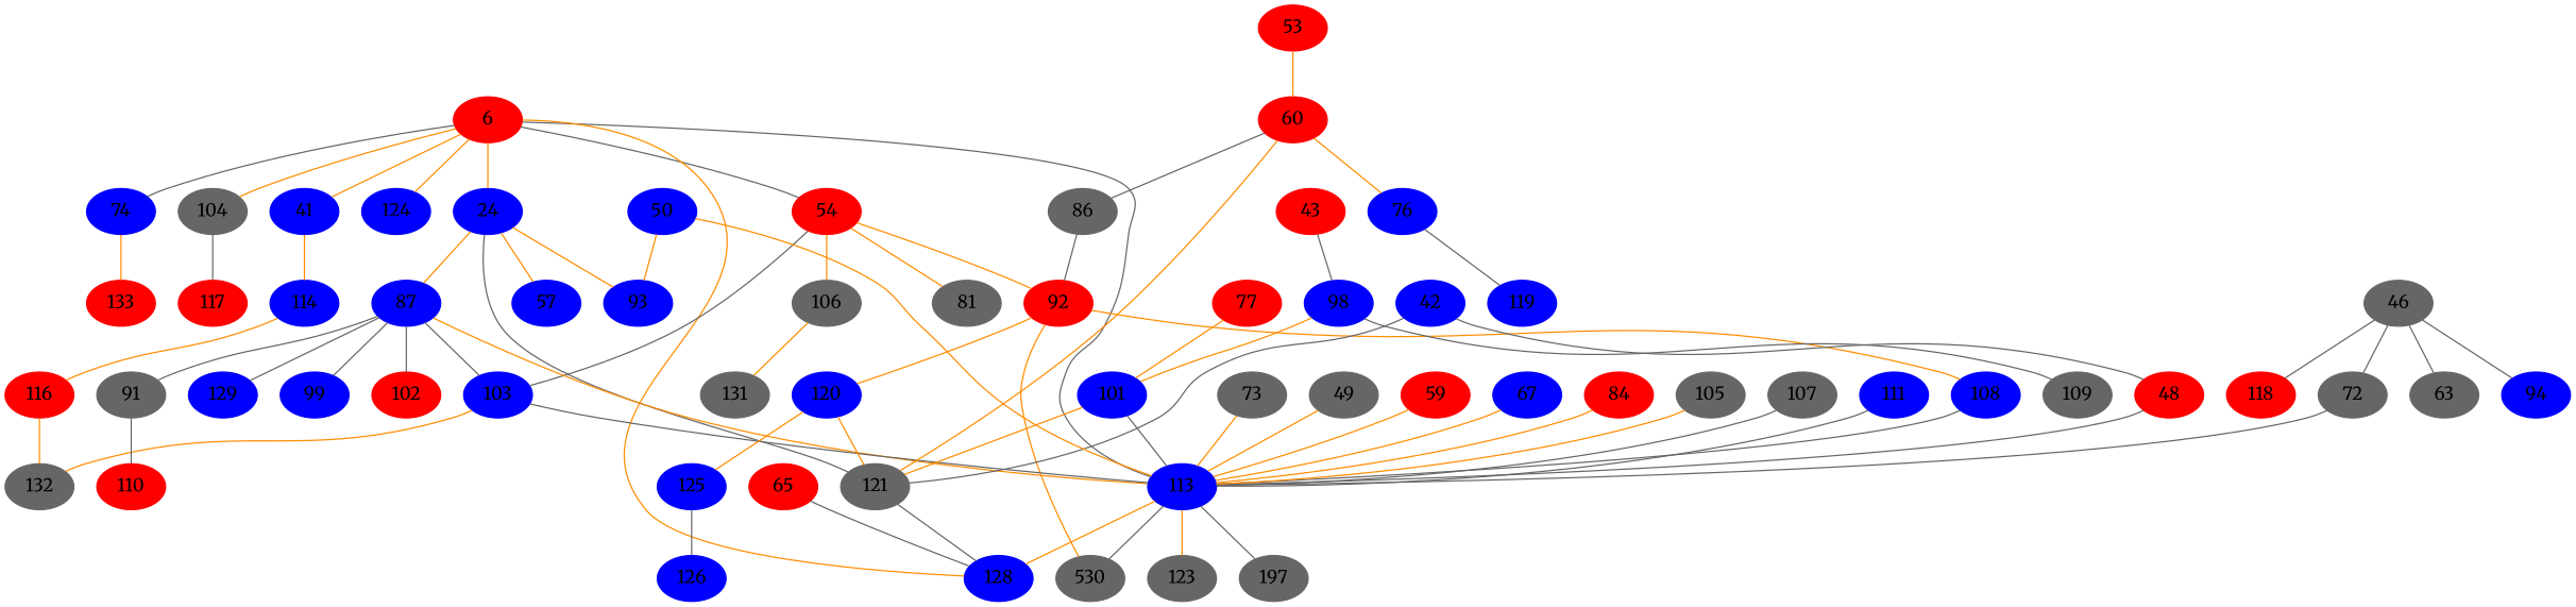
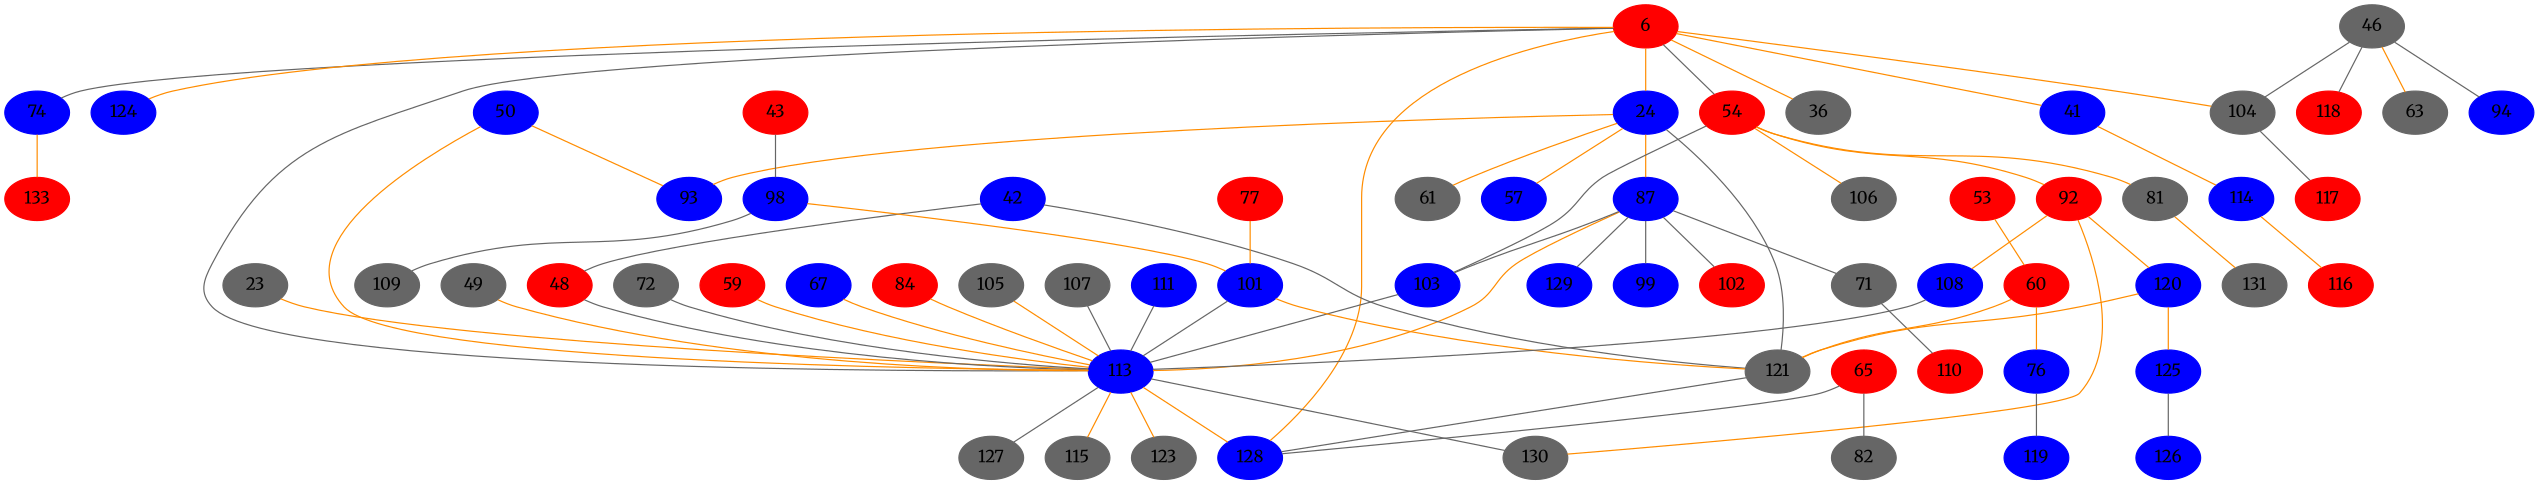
  graph {
    fontname=Merriweather
    node [color=blue fontname=Merriweather style=filled]
    edge [color=darkorange fontname=Merriweather]
    6 [color=red super="+2"]
    24 [super="+7+12"]
+   36 [color=gray40]
    41
    54 [color=red super="+44"]
    74
    104 [color=gray40 super="+89"]
    113 [super="+33+26+90"]
    124
    128 [super="+83+88+112+122"]
    57
+   61 [color=gray40]
    87 [super="+79+52"]
    93
    121 [color=gray40 super="+25+34+73"]
    114
    81 [color=gray40]
    92 [color=red super="+66+55"]
    103 [super="+96"]
    106 [color=gray40 super="+85+95"]
    133 [color=red]
    117 [color=red]
-   130 [color=gray40 super="+68" label=530]
+   130 [color=gray40 super="+68"]
+   115 [color=gray40]
    123 [color=gray40]
-   127 [color=gray40 label=197]
-   23 [color=gray40 label=73]
-   91 [color=gray40 super="+75"]
+   127 [color=gray40]
+   23 [color=gray40]
+   91 [color=gray40 super="+75" label=71]
    99
    102 [color=red]
    129
    116 [color=red]
    42
    48 [color=red]
    98 [super="+15+22+30"]
    101 [super="+13"]
    109 [color=gray40]
    43 [color=red]
    n39 [color=gray40 label=49]
    46 [color=gray40]
    n41 [color=gray40 label=63]
    72 [color=gray40 super="+39"]
    94
    118 [color=red]
    50
    60 [color=red super="+32"]
    76 [super="+62"]
-   86 [color=gray40]
    53 [color=red]
    108
    120 [super="+78+100"]
-   132 [color=gray40]
    131 [color=gray40]
    59 [color=red]
    119
    65 [color=red super="+38"]
+   82 [color=gray40]
    67
    77 [color=red]
    84 [color=red]
    110 [color=red]
    125
    105 [color=gray40]
    107 [color=gray40]
    111
    126
    6 -- 24 [weight=2]
+   6 -- 36
    6 -- 41
    6 -- 54 [color=gray40 weight=2]
    6 -- 74 [color=gray40]
    6 -- 104
    6 -- 113 [color=gray40]
    6 -- 124
    6 -- 128
    24 -- 57
+   24 -- 61
    24 -- 87 [weight=2]
    24 -- 93
    24 -- 121 [color=gray40 weight=3]
    41 -- 114
    54 -- 81
    54 -- 92
    54 -- 103 [color=gray40]
    54 -- 106
    74 -- 133
    104 -- 117 [color=gray40]
    113 -- 128 [weight=4]
    113 -- 130 [color=gray40]
+   113 -- 115
    113 -- 123
    113 -- 127 [color=gray40]
    87 -- 113 [weight=3]
    87 -- 103 [color=gray40 weight=2]
    87 -- 91 [color=gray40]
    87 -- 99 [color=gray40]
    87 -- 102 [color=gray40]
    87 -- 129 [color=gray40]
    121 -- 128 [color=gray40]
    114 -- 116
    92 -- 130
    92 -- 108
    92 -- 120
    103 -- 113 [color=gray40]
-   103 -- 132
-   106 -- 131
+   81 -- 131
    23 -- 113
    91 -- 110 [color=gray40]
-   116 -- 132
    42 -- 121 [color=gray40]
    42 -- 48 [color=gray40]
    48 -- 113 [color=gray40]
    98 -- 101
    98 -- 109 [color=gray40]
    101 -- 113 [color=gray40]
    101 -- 121
    43 -- 98 [color=gray40]
    n39 -- 113
-   46 -- n41 [color=gray40]
-   46 -- 72 [color=gray40]
+   46 -- n41
+   46 -- 104 [color=gray40]
    46 -- 94 [color=gray40]
    46 -- 118 [color=gray40]
    72 -- 113 [color=gray40]
    50 -- 113
    50 -- 93
    60 -- 121
    60 -- 76 [weight=2]
-   60 -- 86 [color=gray40]
    76 -- 119 [color=gray40]
-   86 -- 92 [color=gray40]
    53 -- 60
    108 -- 113 [color=gray40]
    120 -- 121 [weight=2]
    120 -- 125
    59 -- 113
    65 -- 128 [color=gray40]
+   65 -- 82 [color=gray40]
    67 -- 113
    77 -- 101
    84 -- 113
    125 -- 126 [color=gray40]
    105 -- 113
    107 -- 113 [color=gray40]
    111 -- 113 [color=gray40]
  }
